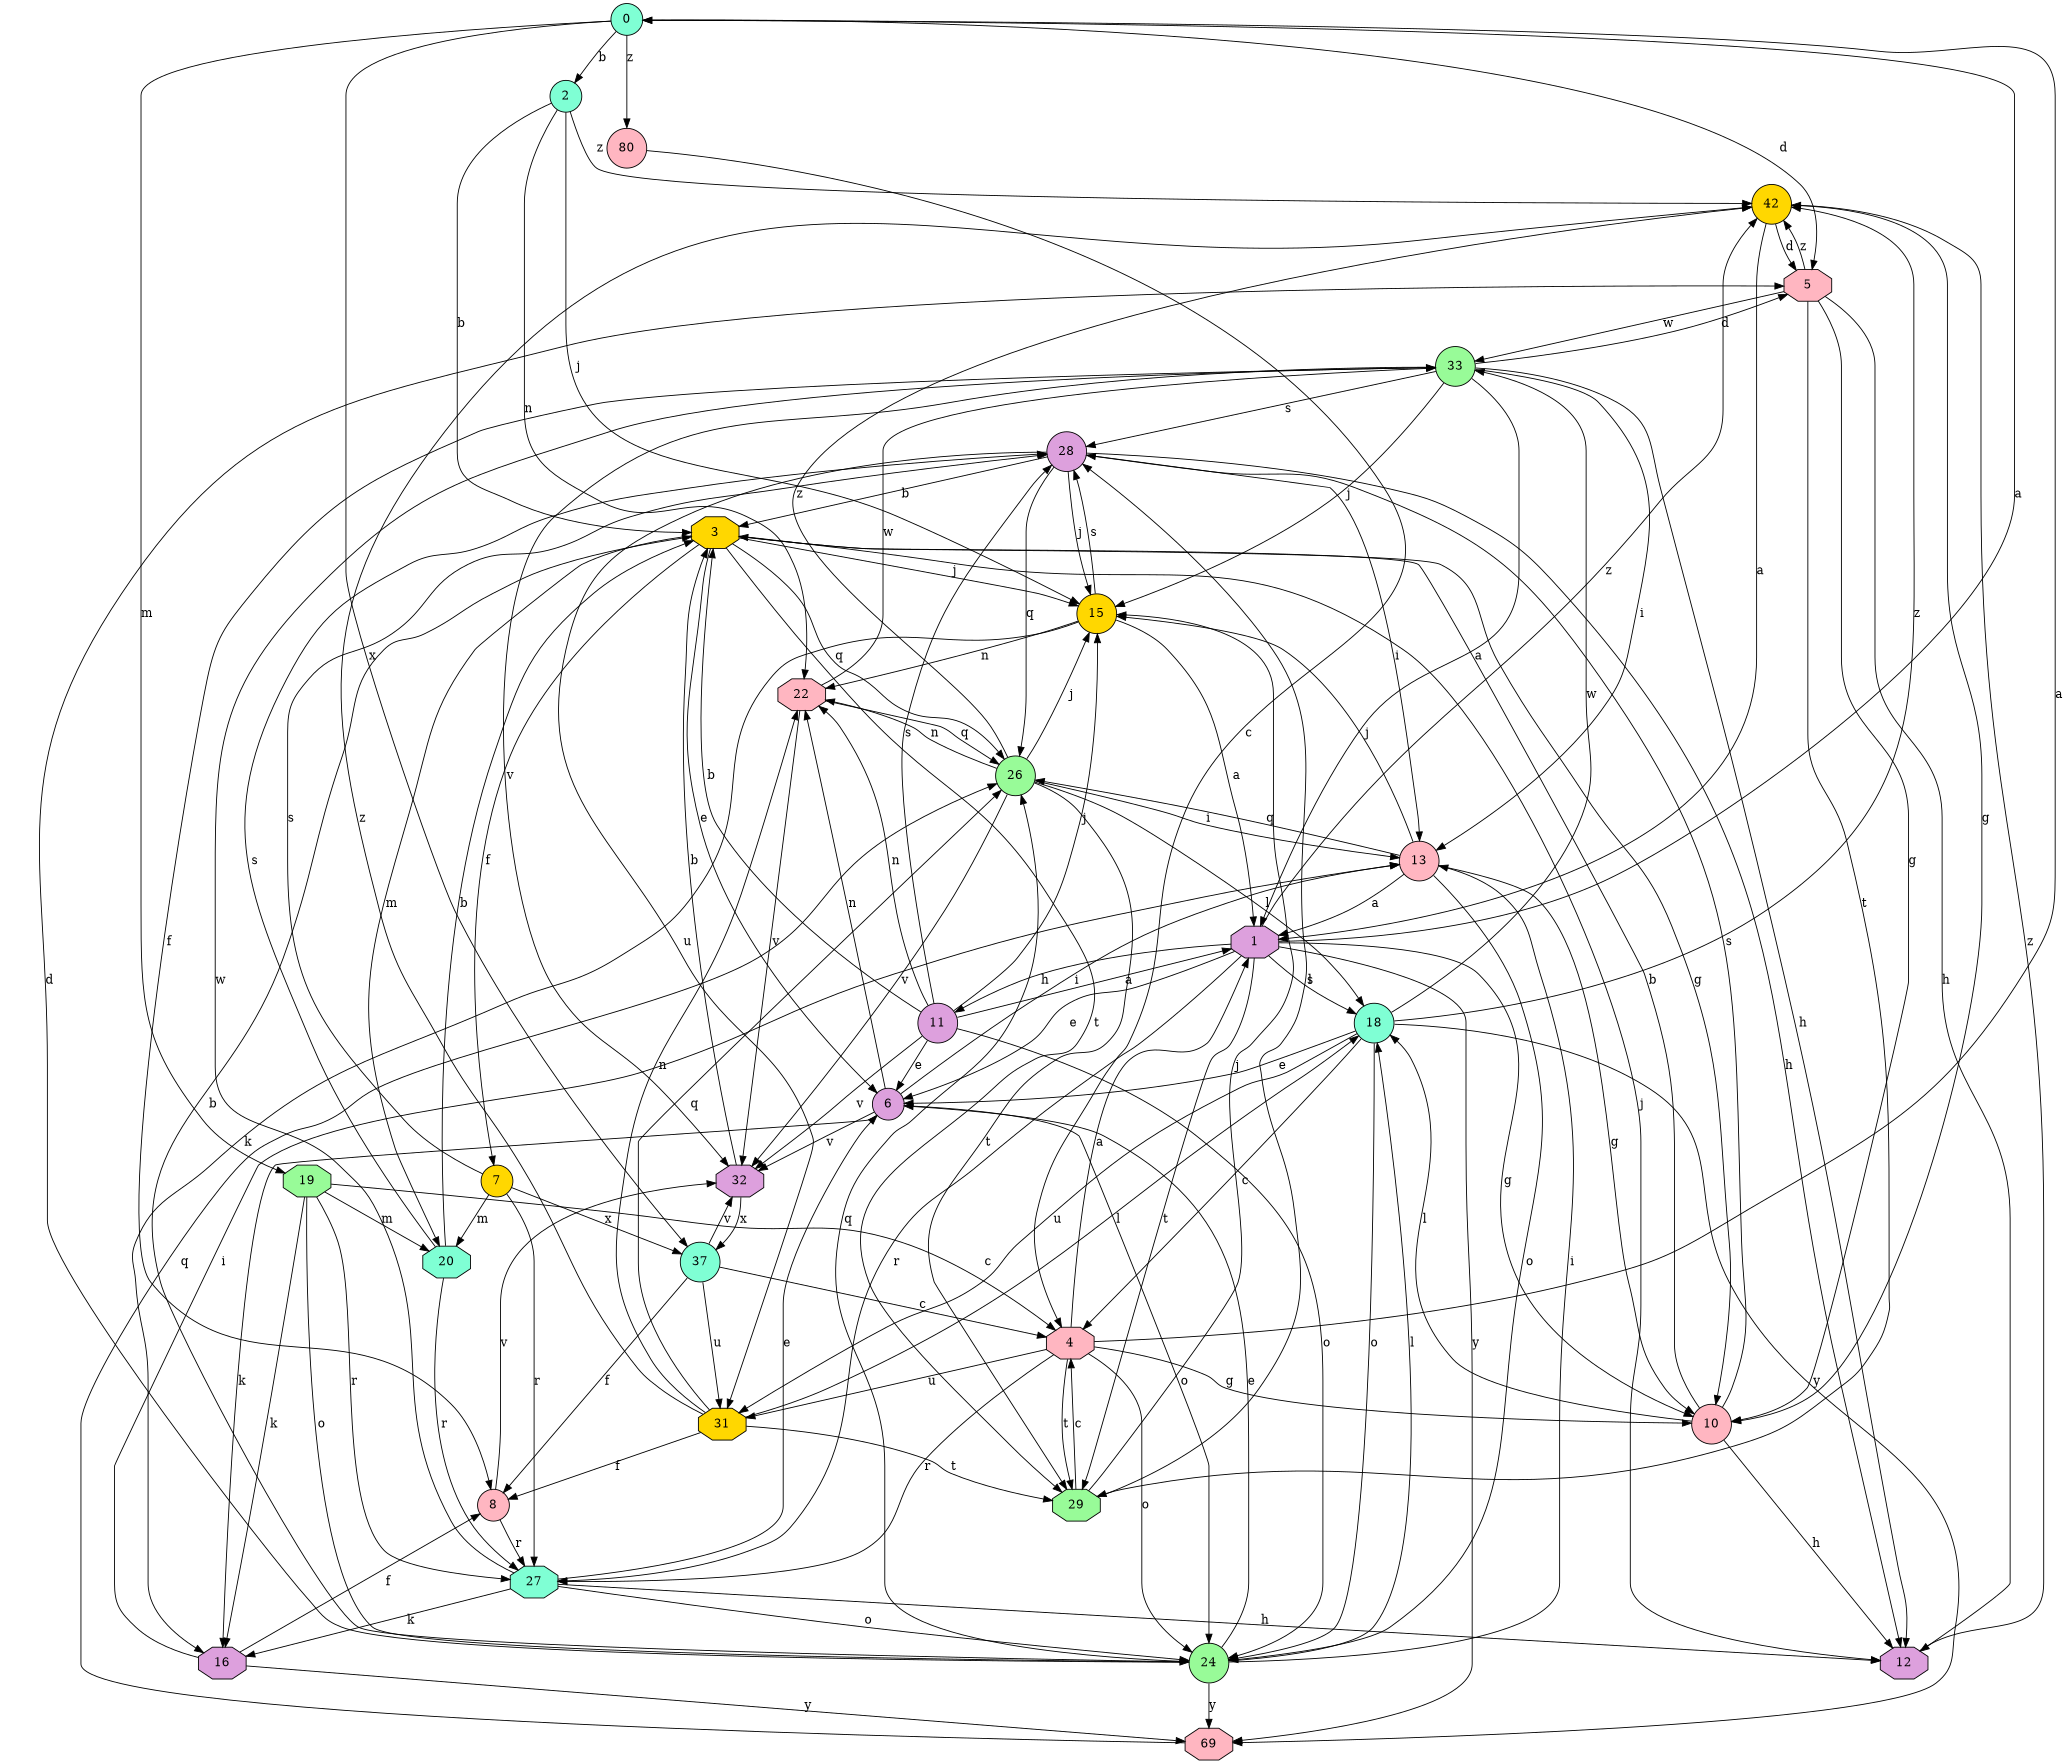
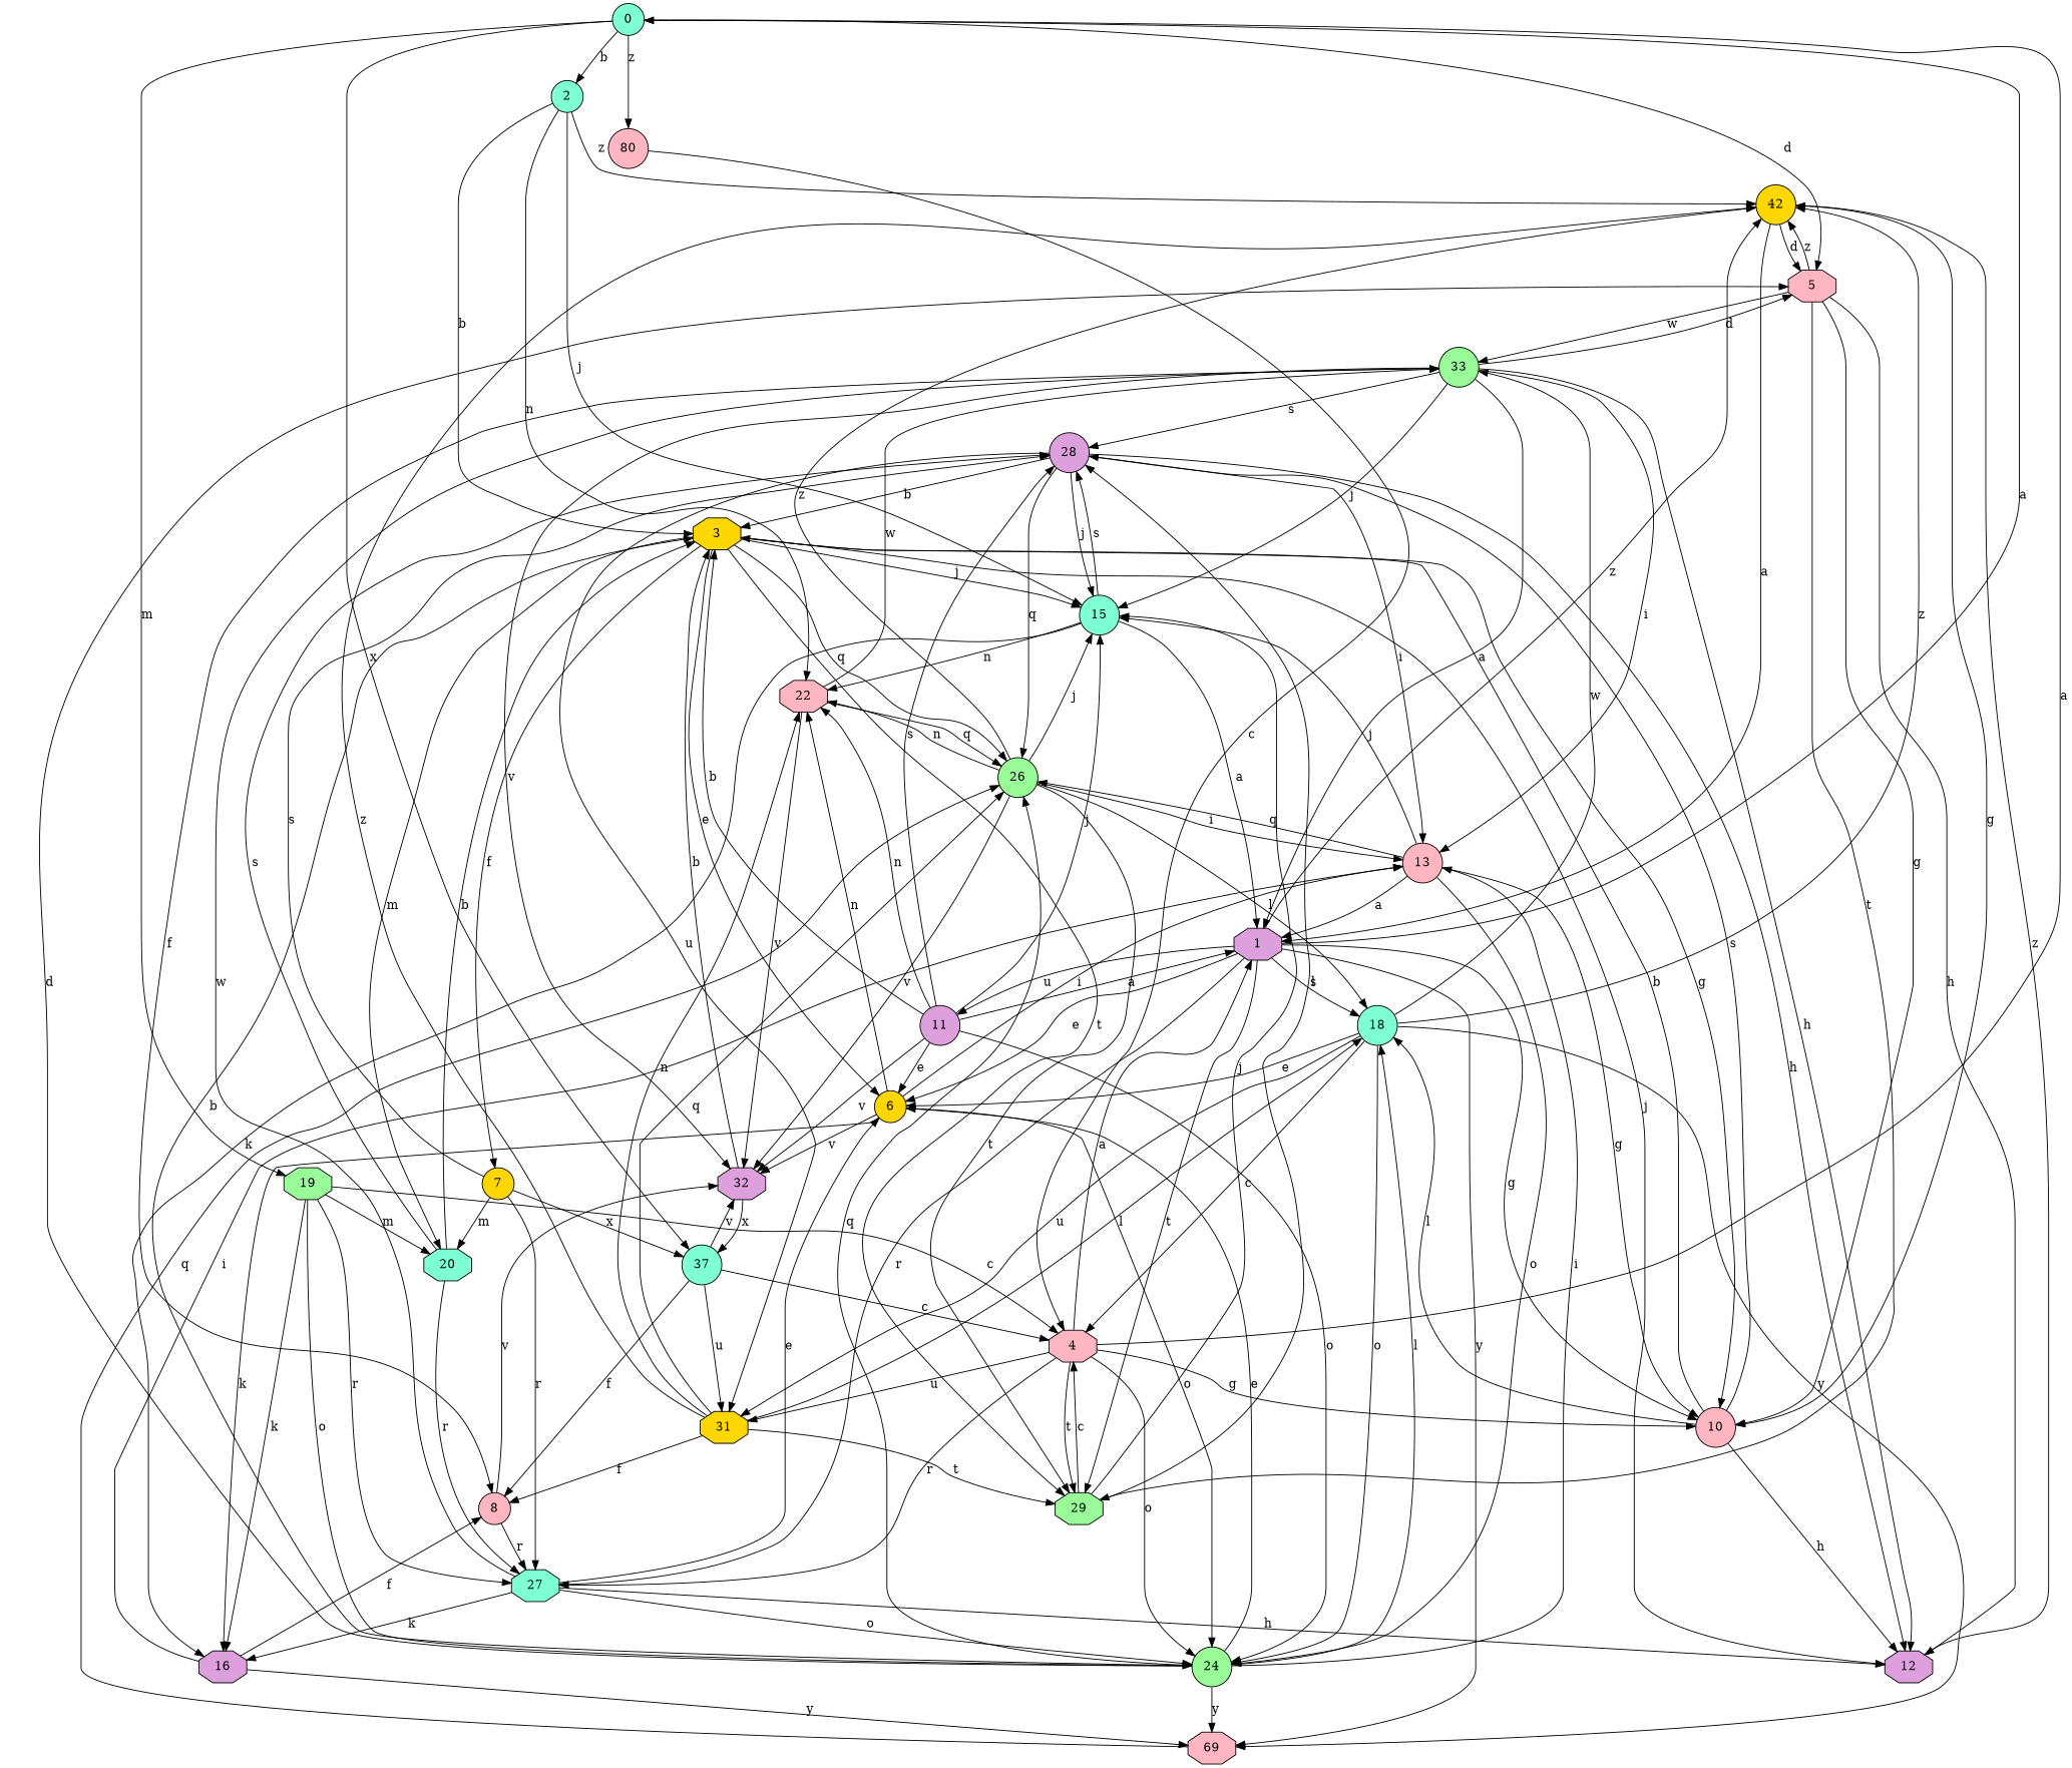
  strict digraph {
    node [fillcolor=lightpink shape=circle style=filled]
    0 [fillcolor=aquamarine]
    2 [fillcolor=aquamarine]
    5 [shape=octagon]
    19 [fillcolor=palegreen shape=octagon]
    37 [fillcolor=aquamarine]
    n6 [label=80]
    42 [fillcolor=gold]
    3 [fillcolor=gold shape=octagon]
-   15 [fillcolor=gold]
+   15 [fillcolor=aquamarine]
    22 [shape=octagon]
    10
    29 [fillcolor=palegreen shape=octagon]
    12 [fillcolor=plum shape=octagon]
    33 [fillcolor=palegreen]
    27 [fillcolor=aquamarine shape=octagon]
    20 [fillcolor=aquamarine shape=octagon]
    4 [shape=octagon]
    24 [fillcolor=palegreen]
    16 [fillcolor=plum shape=octagon]
    32 [fillcolor=plum shape=octagon]
    31 [fillcolor=gold shape=octagon]
    8
    1 [fillcolor=plum shape=octagon]
-   6 [fillcolor=plum]
+   6 [fillcolor=gold]
    11 [fillcolor=plum]
    18 [fillcolor=aquamarine]
    n27 [label=69 shape=octagon]
    13
    28 [fillcolor=plum]
    26 [fillcolor=palegreen]
    7 [fillcolor=gold]
    0 -> 2 [label=b]
    0 -> 5 [label=d]
    0 -> 19 [label=m]
    0 -> 37 [label=x]
    0 -> n6 [label=z]
    2 -> 42 [label=z]
    2 -> 3 [label=b]
    2 -> 15 [label=j]
    2 -> 22 [label=n]
    5 -> 42 [label=z]
    5 -> 10 [label=g]
    5 -> 29 [label=t]
    5 -> 12 [label=h]
    5 -> 33 [label=w]
    19 -> 27 [label=r]
    19 -> 20 [label=m]
    19 -> 4 [label=c]
    19 -> 24 [label=o]
    19 -> 16 [label=k]
    37 -> 4 [label=c]
    37 -> 32 [label=v]
    37 -> 31 [label=u]
    37 -> 8 [label=f]
    n6 -> 4 [label=c]
    42 -> 5 [label=d]
    42 -> 10 [label=g]
    42 -> 1 [label=a]
    3 -> 15 [label=j]
    3 -> 10 [label=g]
    3 -> 29 [label=t]
    3 -> 12 [label=j]
    3 -> 20 [label=m]
    3 -> 6 [label=e]
    3 -> 26 [label=q]
    3 -> 7 [label=f]
    15 -> 22 [label=n]
    15 -> 16 [label=k]
    15 -> 1 [label=a]
    15 -> 28 [label=s]
    22 -> 33 [label=w]
    22 -> 32 [label=v]
    22 -> 26 [label=q]
    10 -> 3 [label=b]
    10 -> 12 [label=h]
    10 -> 18 [label=l]
    10 -> 28 [label=s]
    29 -> 15 [label=j]
    29 -> 4 [label=c]
    29 -> 28 [label=s]
    12 -> 42 [label=z]
    33 -> 5 [label=d]
    33 -> 15 [label=j]
    33 -> 12 [label=h]
    33 -> 32 [label=v]
    33 -> 8 [label=f]
    33 -> 1 [label=a]
    33 -> 13 [label=i]
    33 -> 28 [label=s]
    27 -> 12 [label=h]
    27 -> 33 [label=w]
    27 -> 24 [label=o]
    27 -> 16 [label=k]
    27 -> 6 [label=e]
    20 -> 3 [label=b]
    20 -> 27 [label=r]
    20 -> 28 [label=s]
    4 -> 0 [label=a]
    4 -> 10 [label=g]
    4 -> 29 [label=t]
    4 -> 27 [label=r]
    4 -> 24 [label=o]
    4 -> 31 [label=u]
    4 -> 1 [label=a]
    24 -> 5 [label=d]
    24 -> 3 [label=b]
    24 -> 6 [label=e]
    24 -> 18 [label=l]
    24 -> n27 [label=y]
    24 -> 13 [label=i]
    24 -> 26 [label=q]
    16 -> 8 [label=f]
    16 -> n27 [label=y]
    16 -> 13 [label=i]
    32 -> 37 [label=x]
    32 -> 3 [label=b]
    31 -> 42 [label=z]
    31 -> 22 [label=n]
    31 -> 29 [label=t]
    31 -> 8 [label=f]
    31 -> 18 [label=l]
    31 -> 26 [label=q]
    8 -> 27 [label=r]
    8 -> 32 [label=v]
    1 -> 0 [label=a]
    1 -> 42 [label=z]
    1 -> 10 [label=g]
    1 -> 29 [label=t]
    1 -> 27 [label=r]
    1 -> 6 [label=e]
-   1 -> 11 [label=h]
+   1 -> 11 [label=u]
    1 -> 18 [label=l]
    1 -> n27 [label=y]
    6 -> 22 [label=n]
    6 -> 24 [label=o]
    6 -> 16 [label=k]
    6 -> 32 [label=v]
    6 -> 13 [label=i]
    11 -> 3 [label=b]
    11 -> 15 [label=j]
    11 -> 22 [label=n]
    11 -> 24 [label=o]
    11 -> 32 [label=v]
    11 -> 1 [label=a]
    11 -> 6 [label=e]
    11 -> 28 [label=s]
    18 -> 42 [label=z]
    18 -> 33 [label=w]
    18 -> 4 [label=c]
    18 -> 24 [label=o]
    18 -> 31 [label=u]
    18 -> 6 [label=e]
    18 -> n27 [label=y]
    n27 -> 26 [label=q]
    13 -> 15 [label=j]
    13 -> 10 [label=g]
    13 -> 24 [label=o]
    13 -> 1 [label=a]
    13 -> 26 [label=q]
    28 -> 3 [label=b]
    28 -> 15 [label=j]
    28 -> 12 [label=h]
    28 -> 31 [label=u]
    28 -> 13 [label=i]
    28 -> 26 [label=q]
    26 -> 42 [label=z]
    26 -> 15 [label=j]
    26 -> 22 [label=n]
    26 -> 29 [label=t]
    26 -> 32 [label=v]
    26 -> 18 [label=l]
    26 -> 13 [label=i]
    7 -> 37 [label=x]
    7 -> 27 [label=r]
    7 -> 20 [label=m]
    7 -> 28 [label=s]
  }
